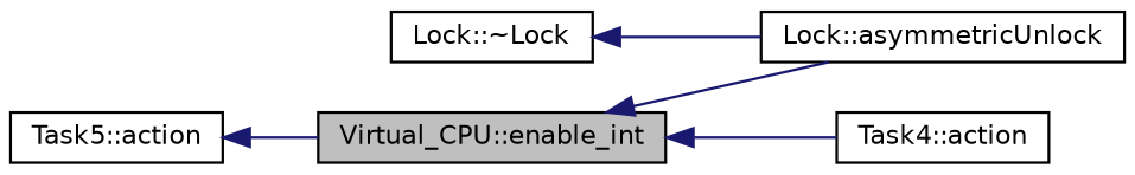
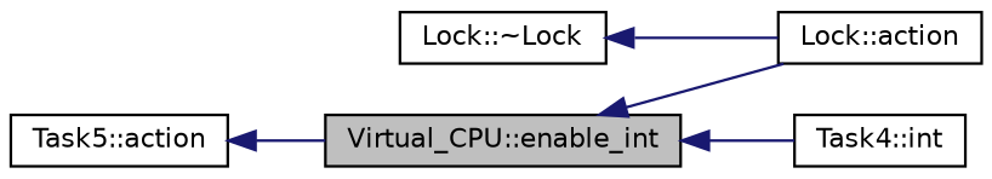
  digraph {
    rankdir=LR
    node [color=black fontname=Helvetica fontsize=10 shape=record]
    edge [color=midnightblue dir=back fontname=Helvetica fontsize=10 labelfontname=Helvetica labelfontsize=10 style=solid]
    n1 [fillcolor=grey75 fontcolor=black height=0.2 label="Virtual_CPU::enable_int" style=filled width=0.4]
-   n2 [height=0.2 label="Lock::asymmetricUnlock" width=0.4]
-   n3 [height=0.2 label="Task4::action" width=0.4]
+   n2 [height=0.2 label="Lock::action" width=0.4]
+   n3 [height=0.2 label="Task4::int" width=0.4]
    n4 [height=0.2 label="Task5::action" width=0.4]
    n5 [height=0.2 label="Lock::~Lock" width=0.4]
    n1 -> n2
    n1 -> n3
    n4 -> n1
    n5 -> n2
  }
